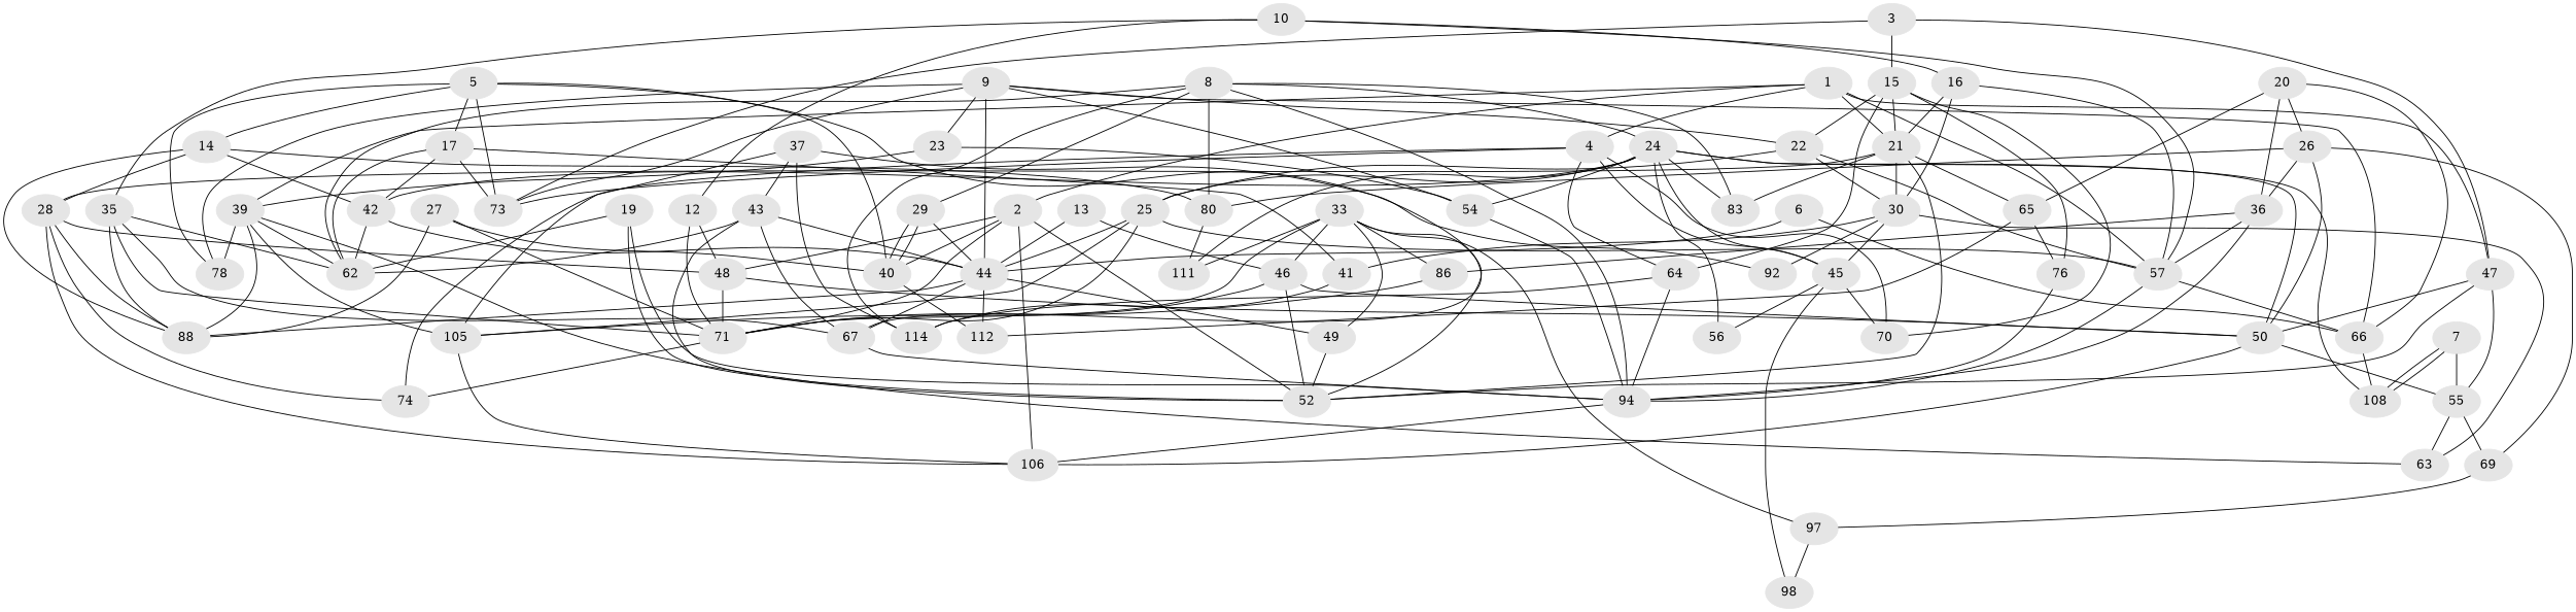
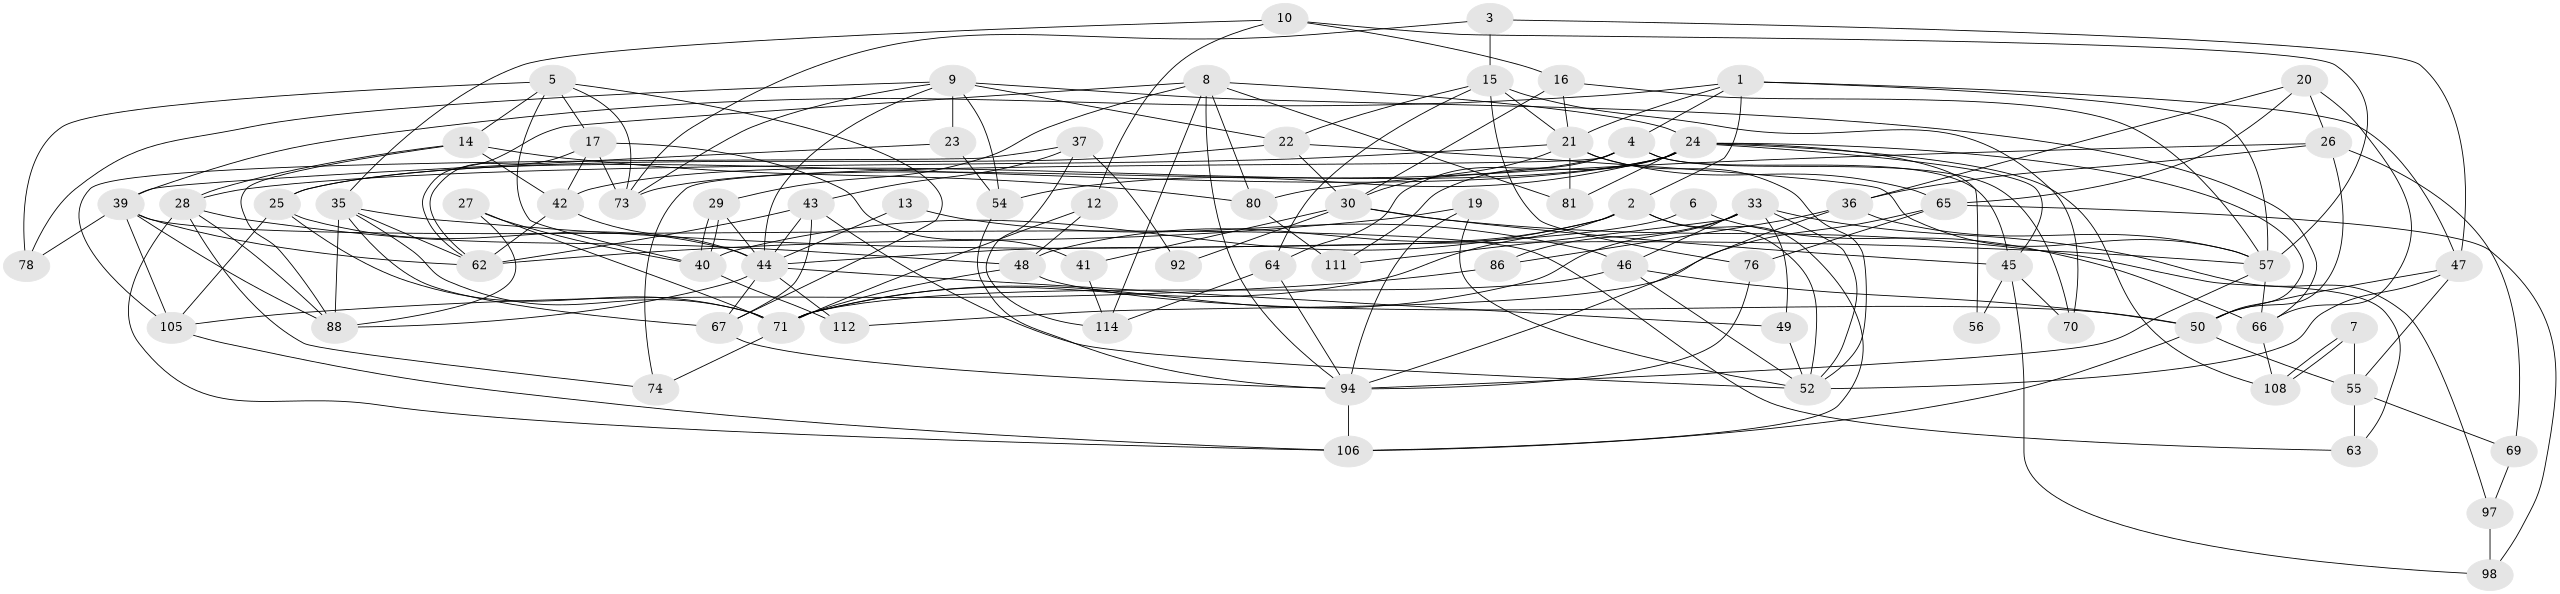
  graph {
    node [color=gray90 style=filled]
    1 [super="+113"]
    2 [super="+18"]
    4 [super="+87"]
    21 [super="+32"]
    39 [super="+68"]
    47 [super="+53"]
    57 [super="+72"]
    40
    48
    52 [super="+79"]
    71 [super="+107"]
    106
    73
    45
    64
    70
    74
-   81 [label=83]
+   81
    28 [super="+95"]
    30 [super="+38"]
    65 [super="+83"]
    78
    62 [super="+90"]
    88 [super="+89"]
    105 [super="+109"]
    63
    55 [super="+77"]
    50 [super="+51"]
    66
    94 [super="+103"]
    112
    15 [super="+84"]
    22 [super="+104"]
    76
    3
    56
    98
    114 [super="+115"]
    5 [super="+59"]
    14 [super="+99"]
    17 [super="+92"]
    67 [super="+93"]
    80
    42 [super="+60"]
    41
    44 [super="+96"]
    49
    6
    108
    69
    7
    8 [super="+58"]
    24 [super="+91"]
    29
    54 [super="+101"]
    25
    111
    9 [super="+11"]
    23
    10
    12
    16 [super="+31"]
    35 [super="+85"]
    13
    46 [super="+100"]
    n66 [label=92]
    19
    20 [super="+34"]
    26 [super="+61"]
    36 [super="+75"]
    86
    97
    27
    33 [super="+102"]
    37
    43
    1 -- 2
    1 -- 4
    1 -- 21
    1 -- 39
    1 -- 47
    1 -- 57 [weight=2]
    2 -- 40
    2 -- 48
    2 -- 52
    2 -- 71
    2 -- 106
    4 -- 73
    4 -- 45
    4 -- 64
    4 -- 70
    4 -- 74
    21 -- 52
    21 -- 81
    21 -- 28
    21 -- 30
    21 -- 65
    39 -- 78
    39 -- 62
    39 -- 88
    39 -- 105
    39 -- 63
    47 -- 52
    47 -- 55
    47 -- 50
    57 -- 66
    57 -- 94
    40 -- 112
    48 -- 71
    48 -- 50
    71 -- 74
    45 -- 70
    45 -- 56
    45 -- 98
    64 -- 94
    64 -- 114
    28 -- 48
    28 -- 106
    28 -- 74
    28 -- 88
    30 -- 45
    30 -- 63
    30 -- 41
    30 -- n66
    65 -- 112
    65 -- 76
+   65 -- 98
    105 -- 106
    55 -- 63
    55 -- 69
    50 -- 106
    50 -- 55
    66 -- 108
    94 -- 106
    15 -- 21
    15 -- 64
    15 -- 70
    15 -- 22
    15 -- 76
    22 -- 57
    22 -- 30
    22 -- 25
    76 -- 94
    3 -- 47
    3 -- 73
    3 -- 15
    5 -- 40
    5 -- 73
    5 -- 78
    5 -- 14
    5 -- 17
    5 -- 67
    14 -- 28
    14 -- 88
    14 -- 80
    14 -- 42 [weight=2]
    17 -- 73
    17 -- 62
    17 -- 42
    17 -- 41
    67 -- 94
    80 -- 111
    42 -- 62
    42 -- 44
    41 -- 114
    44 -- 88
    44 -- 112
    44 -- 67
    44 -- 49
    49 -- 52
    6 -- 66
    6 -- 44
    69 -- 97
    7 -- 55
    7 -- 108
    7 -- 108
    8 -- 81
    8 -- 62
    8 -- 94
    8 -- 114
    8 -- 80
    8 -- 24
    8 -- 29
    24 -- 45
    24 -- 81
    24 -- 50
    24 -- 56
    24 -- 42
    24 -- 108
    24 -- 54
    24 -- 25
    24 -- 111
    29 -- 40
    29 -- 40
    29 -- 44
    54 -- 94
    25 -- 71
    25 -- 105
    25 -- 44
    9 -- 73
    9 -- 78
    9 -- 66
    9 -- 22
    9 -- 44
    9 -- 54
    9 -- 23
    23 -- 39
    23 -- 54
    10 -- 57
    10 -- 12
    10 -- 16
    10 -- 35
    12 -- 48
    12 -- 71
    16 -- 21
    16 -- 57
    16 -- 30
-   25 -- 57
+   35 -- 57
    35 -- 71
    35 -- 62
    35 -- 88
    35 -- 67
    13 -- 44
    13 -- 46
    46 -- 52
    46 -- 71
    46 -- 50 [weight=2]
    19 -- 52
    19 -- 62
    19 -- 94
    20 -- 65
    20 -- 66
    20 -- 26
    20 -- 36
    26 -- 50
    26 -- 80
    26 -- 69
    26 -- 36
    36 -- 57
    36 -- 94
    36 -- 86
    86 -- 105
    97 -- 98
    27 -- 40
    27 -- 71
    27 -- 88
    33 -- 52
    33 -- 71
    33 -- 49
    33 -- 111
    33 -- 46
    33 -- 86
    33 -- 97
    37 -- 105
    37 -- 114
    37 -- n66
    37 -- 43
    43 -- 52
    43 -- 62
    43 -- 67
    43 -- 44
  }
